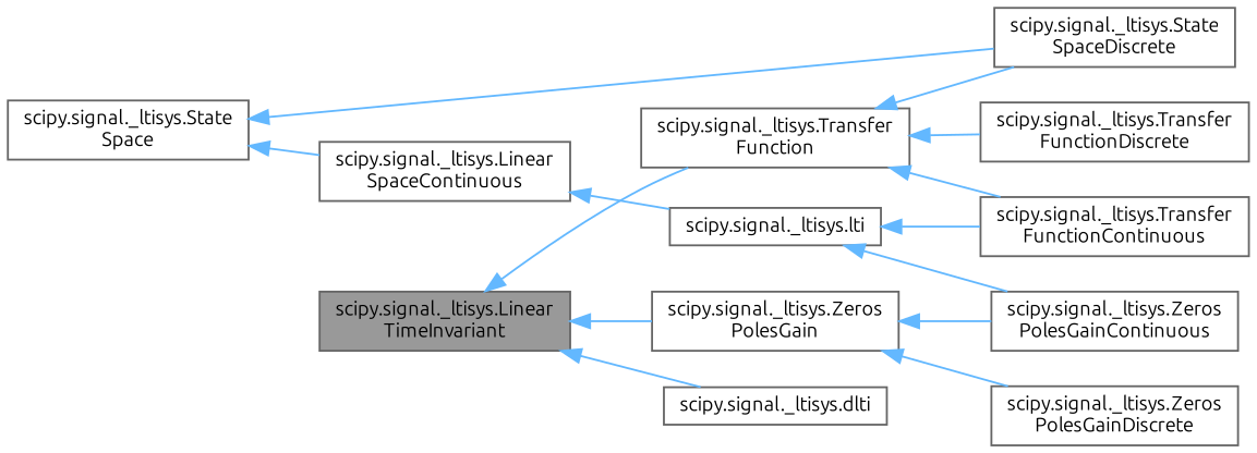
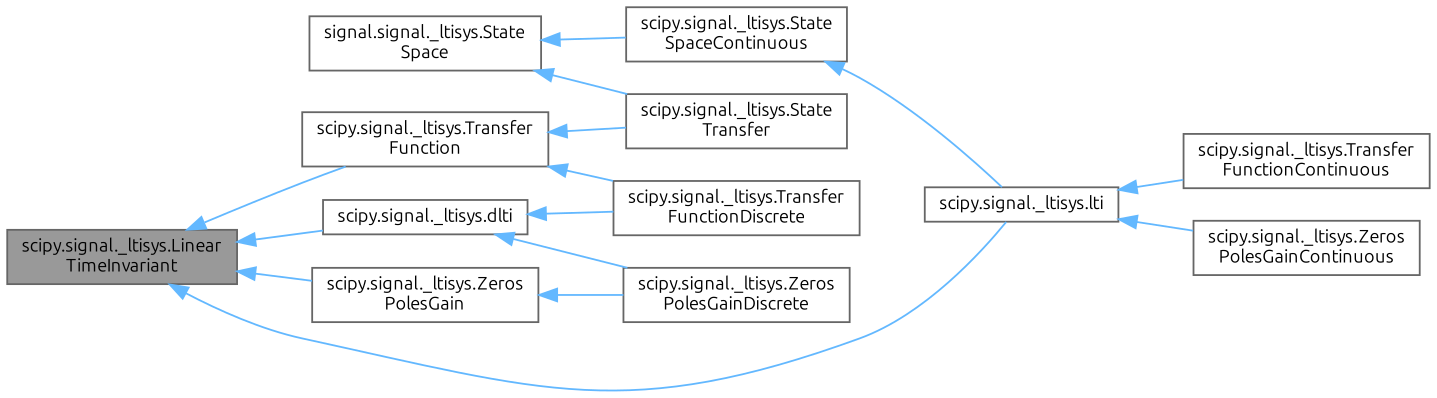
  digraph {
    fontname=Ubuntu
    rankdir=LR
    node [color=gray40 fillcolor=white fontname=Ubuntu fontsize=10 shape=box style=filled]
    edge [color=steelblue1 dir=back fontname=Ubuntu fontsize=10 labelfontname=Helvetica labelfontsize=10 style=solid]
    n1 [fillcolor=grey60 fontcolor=black height=0.2 label="scipy.signal._ltisys.Linear\lTimeInvariant" width=0.4]
    n2 [height=0.2 label="scipy.signal._ltisys.Transfer\lFunction" width=0.4]
    n3 [height=0.2 label="scipy.signal._ltisys.Zeros\lPolesGain" width=0.4]
    n4 [height=0.2 label="scipy.signal._ltisys.dlti" width=0.4]
    n5 [height=0.2 label="scipy.signal._ltisys.lti" width=0.4]
-   n6 [height=0.2 label="scipy.signal._ltisys.State\lSpace" width=0.4]
-   n7 [height=0.2 label="scipy.signal._ltisys.Linear\lSpaceContinuous" width=0.4]
-   n8 [height=0.2 label="scipy.signal._ltisys.State\lSpaceDiscrete" width=0.4]
+   n6 [height=0.2 label="signal.signal._ltisys.State\lSpace" width=0.4]
+   n7 [height=0.2 label="scipy.signal._ltisys.State\lSpaceContinuous" width=0.4]
+   n8 [height=0.2 label="scipy.signal._ltisys.State\lTransfer" width=0.4]
    n9 [height=0.2 label="scipy.signal._ltisys.Transfer\lFunctionContinuous" width=0.4]
    n10 [height=0.2 label="scipy.signal._ltisys.Transfer\lFunctionDiscrete" width=0.4]
    n11 [height=0.2 label="scipy.signal._ltisys.Zeros\lPolesGainContinuous" width=0.4]
    n12 [height=0.2 label="scipy.signal._ltisys.Zeros\lPolesGainDiscrete" width=0.4]
    n1 -> n2
    n1 -> n3
    n1 -> n4
+   n1 -> n5
    n2 -> n8
-   n2 -> n9
    n2 -> n10
-   n3 -> n11
    n3 -> n12
+   n4 -> n10
+   n4 -> n12
    n5 -> n9
    n5 -> n11
    n6 -> n7
    n6 -> n8
    n7 -> n5
  }
